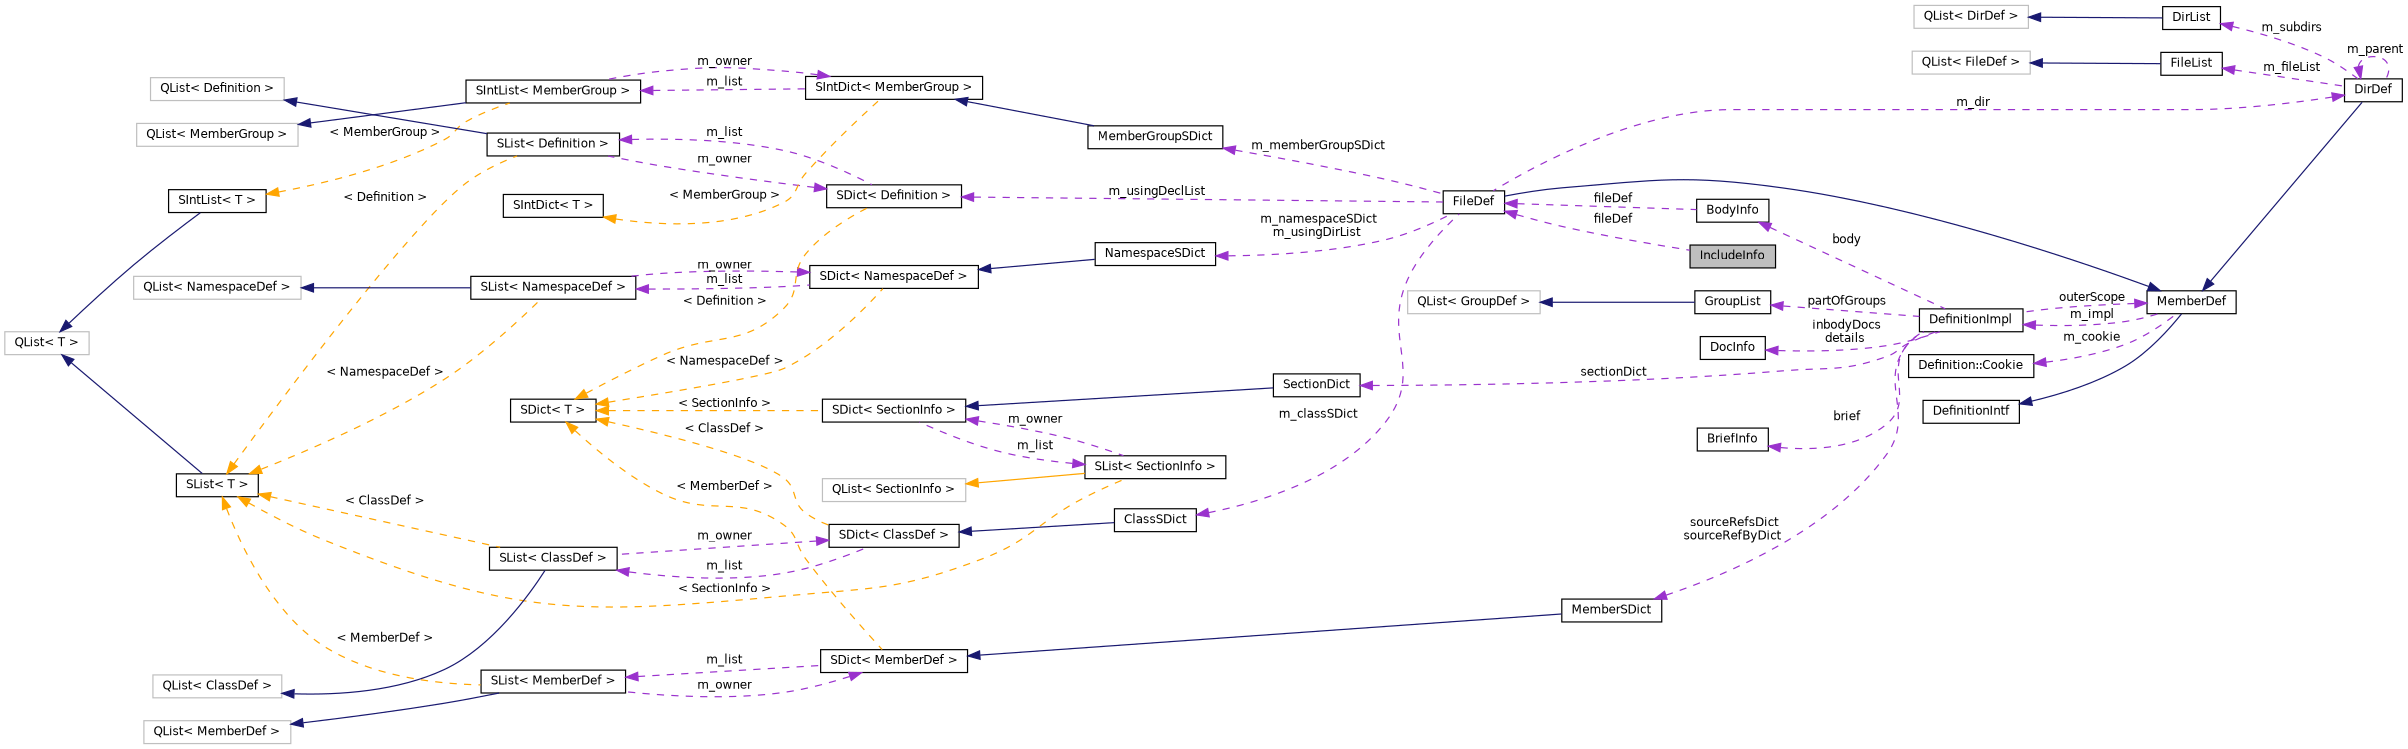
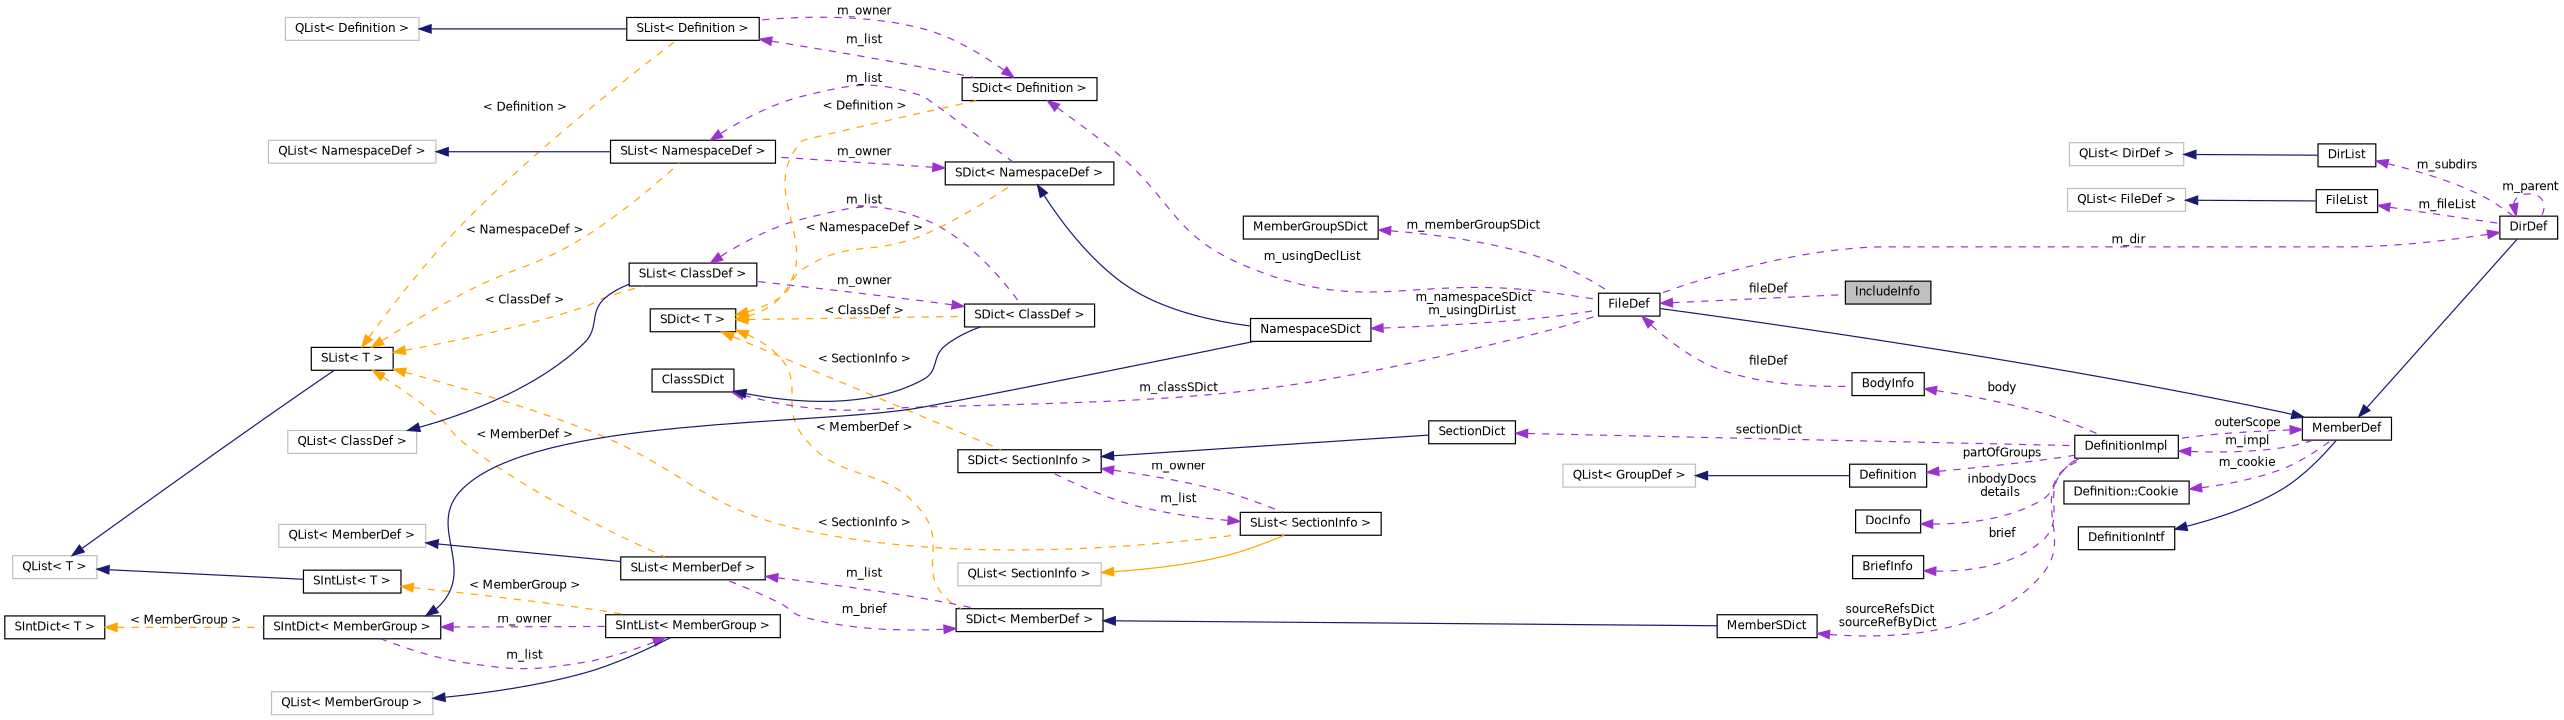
  digraph {
    rankdir=LR
    node [color=black fillcolor=white fontname=Helvetica fontsize=10 shape=record style=filled]
    edge [color=darkorchid3 dir=back fontname=Helvetica fontsize=10 labelfontname=Helvetica labelfontsize=10 style=dashed]
    n1 [fillcolor=grey75 fontcolor=black height=0.2 label=IncludeInfo width=0.4]
    n2 [height=0.2 label=FileDef width=0.4]
    n3 [height=0.2 label=BodyInfo width=0.4]
    n4 [height=0.2 label=DefinitionImpl width=0.4]
    n5 [height=0.2 label=MemberDef width=0.4]
    n6 [height=0.2 label=DirDef width=0.4]
    n7 [height=0.2 label=DefinitionIntf width=0.4]
    n8 [height=0.2 label="Definition::Cookie" width=0.4]
    n9 [height=0.2 label=SectionDict width=0.4]
    n10 [height=0.2 label="SDict\< SectionInfo \>" width=0.4]
    n11 [height=0.2 label="SList\< SectionInfo \>" width=0.4]
    n12 [color=grey75 height=0.2 label="QList\< SectionInfo \>" width=0.4]
    n13 [height=0.2 label="SList\< T \>" width=0.4]
    n14 [height=0.2 label="SList\< MemberDef \>" width=0.4]
    n15 [height=0.2 label="SList\< ClassDef \>" width=0.4]
    n16 [height=0.2 label="SList\< Definition \>" width=0.4]
    n17 [height=0.2 label="SList\< NamespaceDef \>" width=0.4]
    n18 [height=0.2 label="SDict\< MemberDef \>" width=0.4]
    n19 [height=0.2 label="SDict\< ClassDef \>" width=0.4]
    n20 [height=0.2 label="SDict\< Definition \>" width=0.4]
    n21 [height=0.2 label="SDict\< NamespaceDef \>" width=0.4]
    n22 [color=grey75 height=0.2 label="QList\< T \>" width=0.4]
    n23 [height=0.2 label="SIntList\< T \>" width=0.4]
    n24 [height=0.2 label="SIntList\< MemberGroup \>" width=0.4]
    n25 [height=0.2 label="SDict\< T \>" width=0.4]
    n26 [height=0.2 label=MemberSDict width=0.4]
    n27 [height=0.2 label=ClassSDict width=0.4]
    n28 [height=0.2 label=NamespaceSDict width=0.4]
    n29 [color=grey75 height=0.2 label="QList\< MemberDef \>" width=0.4]
-   n30 [height=0.2 label=GroupList width=0.4]
+   n30 [height=0.2 label=Definition width=0.4]
    n31 [color=grey75 height=0.2 label="QList\< GroupDef \>" width=0.4]
    n32 [height=0.2 label=DocInfo width=0.4]
    n33 [height=0.2 label=BriefInfo width=0.4]
    n34 [color=grey75 height=0.2 label="QList\< ClassDef \>" width=0.4]
    n35 [color=grey75 height=0.2 label="QList\< Definition \>" width=0.4]
    n36 [height=0.2 label=MemberGroupSDict width=0.4]
    n37 [height=0.2 label="SIntDict\< MemberGroup \>" width=0.4]
    n38 [color=grey75 height=0.2 label="QList\< MemberGroup \>" width=0.4]
    n39 [height=0.2 label="SIntDict\< T \>" width=0.4]
    n40 [height=0.2 label=DirList width=0.4]
    n41 [color=grey75 height=0.2 label="QList\< DirDef \>" width=0.4]
    n42 [height=0.2 label=FileList width=0.4]
    n43 [color=grey75 height=0.2 label="QList\< FileDef \>" width=0.4]
    n44 [color=grey75 height=0.2 label="QList\< NamespaceDef \>" width=0.4]
    n2 -> n1 [label=" fileDef"]
    n2 -> n3 [label=" fileDef"]
    n3 -> n4 [label=" body"]
    n4 -> n5 [label=" m_impl"]
    n5 -> n2 [color=midnightblue style=solid]
    n5 -> n4 [label=" outerScope"]
    n5 -> n6 [color=midnightblue style=solid]
    n6 -> n2 [label=" m_dir"]
    n6 -> n6 [label=" m_parent"]
    n7 -> n5 [color=midnightblue style=solid]
    n8 -> n5 [label=" m_cookie"]
    n9 -> n4 [label=" sectionDict"]
    n10 -> n9 [color=midnightblue style=solid]
    n10 -> n11 [label=" m_owner"]
    n11 -> n10 [label=" m_list"]
    n12 -> n11 [color=orange style=solid]
    n13 -> n11 [color=orange label=" \< SectionInfo \>"]
    n13 -> n14 [color=orange label=" \< MemberDef \>"]
    n13 -> n15 [color=orange label=" \< ClassDef \>"]
    n13 -> n16 [color=orange label=" \< Definition \>"]
    n13 -> n17 [color=orange label=" \< NamespaceDef \>"]
    n14 -> n18 [label=" m_list"]
    n15 -> n19 [label=" m_list"]
    n16 -> n20 [label=" m_list"]
    n17 -> n21 [label=" m_list"]
-   n18 -> n14 [label=" m_owner"]
+   n18 -> n14 [label=" m_brief"]
    n18 -> n26 [color=midnightblue style=solid]
    n19 -> n15 [label=" m_owner"]
-   n19 -> n27 [color=midnightblue style=solid]
+   n27 -> n19 [color=midnightblue style=solid]
    n20 -> n2 [label=" m_usingDeclList"]
    n20 -> n16 [label=" m_owner"]
    n21 -> n17 [label=" m_owner"]
    n21 -> n28 [color=midnightblue style=solid]
    n22 -> n13 [color=midnightblue style=solid]
    n22 -> n23 [color=midnightblue style=solid]
    n23 -> n24 [color=orange label=" \< MemberGroup \>"]
    n24 -> n37 [label=" m_list"]
    n25 -> n10 [color=orange label=" \< SectionInfo \>"]
    n25 -> n18 [color=orange label=" \< MemberDef \>"]
    n25 -> n19 [color=orange label=" \< ClassDef \>"]
    n25 -> n20 [color=orange label=" \< Definition \>"]
    n25 -> n21 [color=orange label=" \< NamespaceDef \>"]
    n26 -> n4 [label=" sourceRefsDict\nsourceRefByDict"]
    n27 -> n2 [label=" m_classSDict"]
    n28 -> n2 [label=" m_namespaceSDict\nm_usingDirList"]
    n29 -> n14 [color=midnightblue style=solid]
    n30 -> n4 [label=" partOfGroups"]
    n31 -> n30 [color=midnightblue style=solid]
    n32 -> n4 [label=" inbodyDocs\ndetails"]
    n33 -> n4 [label=" brief"]
    n34 -> n15 [color=midnightblue style=solid]
    n35 -> n16 [color=midnightblue style=solid]
    n36 -> n2 [label=" m_memberGroupSDict"]
    n37 -> n24 [label=" m_owner"]
-   n37 -> n36 [color=midnightblue style=solid]
+   n37 -> n28 [color=midnightblue style=solid]
    n38 -> n24 [color=midnightblue style=solid]
    n39 -> n37 [color=orange label=" \< MemberGroup \>"]
    n40 -> n6 [label=" m_subdirs"]
    n41 -> n40 [color=midnightblue style=solid]
    n42 -> n6 [label=" m_fileList"]
    n43 -> n42 [color=midnightblue style=solid]
    n44 -> n17 [color=midnightblue style=solid]
  }
